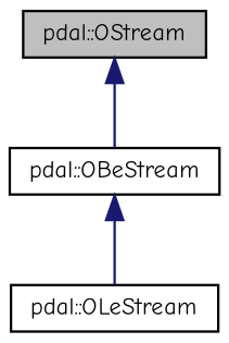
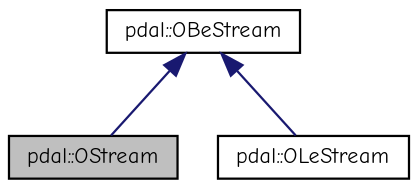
  digraph {
    fontname="Comic Neue"
    node [color=black fillcolor=white fontname="Comic Neue" fontsize=10 shape=record style=filled]
    edge [color=midnightblue dir=back fontname="Comic Neue" fontsize=10 labelfontname=Helvetica labelfontsize=10 style=solid]
    n1 [fillcolor=grey75 fontcolor=black height=0.2 label="pdal::OStream" width=0.4]
    n2 [height=0.2 label="pdal::OBeStream" width=0.4]
    n3 [height=0.2 label="pdal::OLeStream" width=0.4]
-   n1 -> n2
+   n2 -> n1
    n2 -> n3
  }
